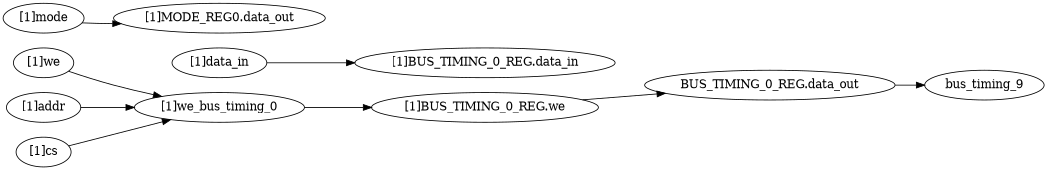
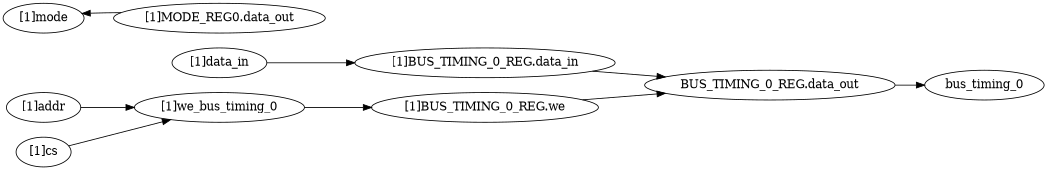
  strict digraph {
    rankdir=LR
    node [complexity=8 importance=0.0179637548535 rank=0.00224546935669]
    "[1]BUS_TIMING_0_REG.we" [complexity=3 importance=0.0139794614146 rank=0.00465982047153]
    "BUS_TIMING_0_REG.data_out" [complexity=2 importance=0.0110163474108 rank=0.00550817370542]
-   bus_timing_0 [complexity=2 importance=0.00660778836192 rank=0.00330389418096 label=bus_timing_9]
+   bus_timing_0 [complexity=2 importance=0.00660778836192 rank=0.00330389418096]
    "[1]we_bus_timing_0" [complexity=3 importance=0.0160213178005 rank=0.00534043926685]
-   "[1]we"
    "[1]mode" [complexity=10 importance=0.024023350129 rank=0.0024023350129]
    "[1]MODE_REG0.data_out" [complexity=10 importance=0.0305254429513 rank=0.00305254429513]
    "[1]BUS_TIMING_0_REG.data_in" [complexity=4 importance=0.0129865273366 rank=0.00324663183414]
    "[1]addr"
    "[1]cs"
    "[1]data_in" [complexity=4 importance=0.0149289643895 rank=0.00373224109738]
    "[1]BUS_TIMING_0_REG.we" -> "BUS_TIMING_0_REG.data_out"
    "BUS_TIMING_0_REG.data_out" -> bus_timing_0
    "[1]we_bus_timing_0" -> "[1]BUS_TIMING_0_REG.we"
-   "[1]we" -> "[1]we_bus_timing_0"
-   "[1]mode" -> "[1]MODE_REG0.data_out"
+   "[1]MODE_REG0.data_out" -> "[1]mode"
+   "[1]BUS_TIMING_0_REG.data_in" -> "BUS_TIMING_0_REG.data_out"
    "[1]addr" -> "[1]we_bus_timing_0"
    "[1]cs" -> "[1]we_bus_timing_0"
    "[1]data_in" -> "[1]BUS_TIMING_0_REG.data_in"
  }
